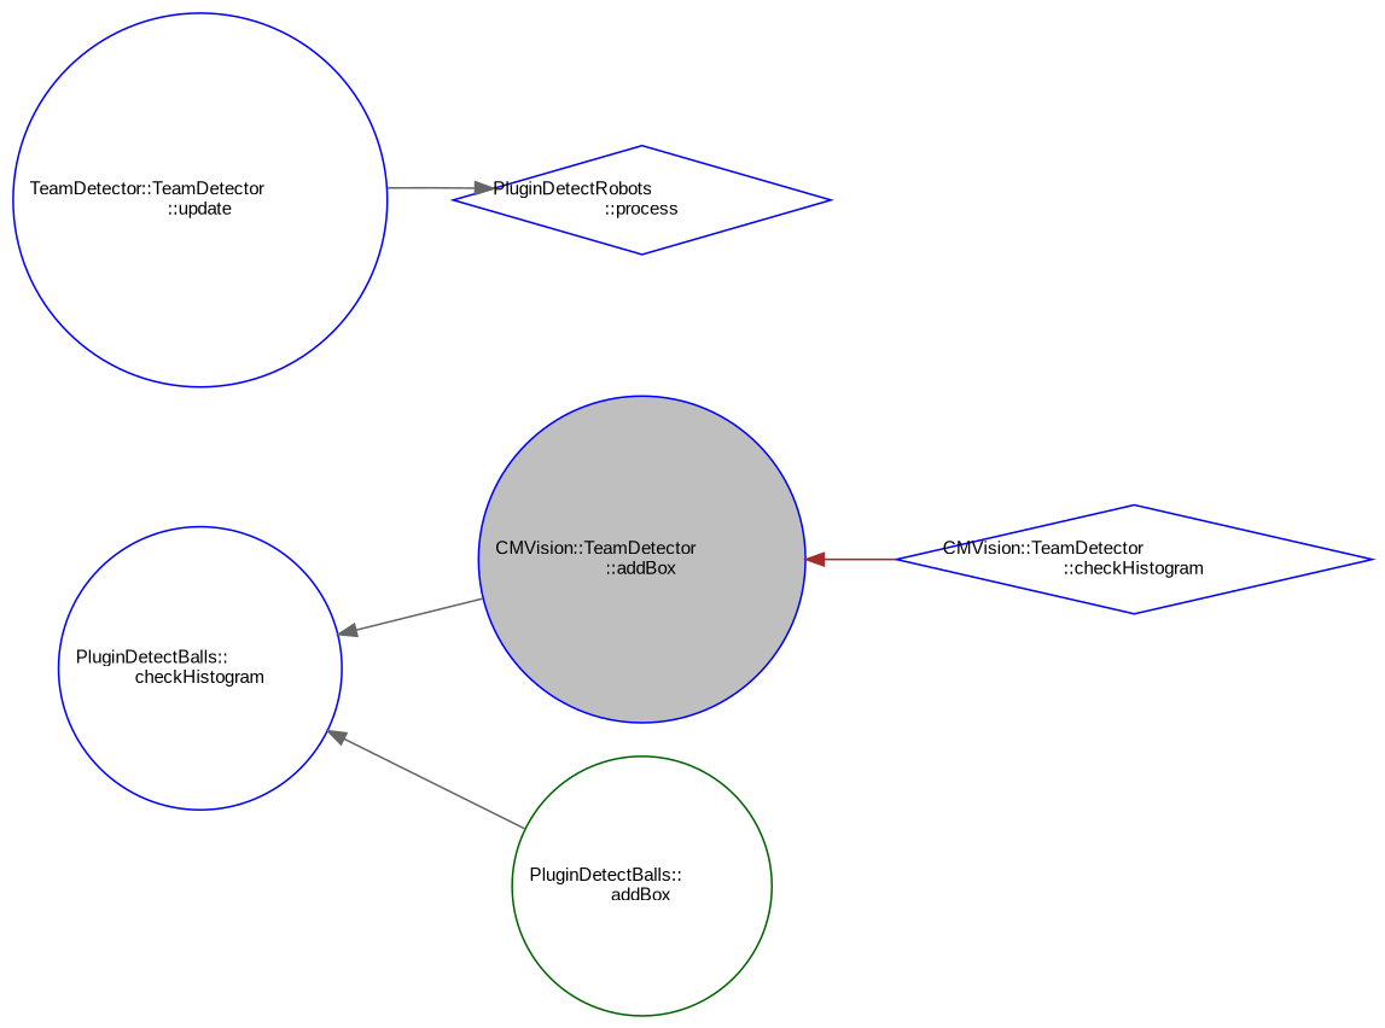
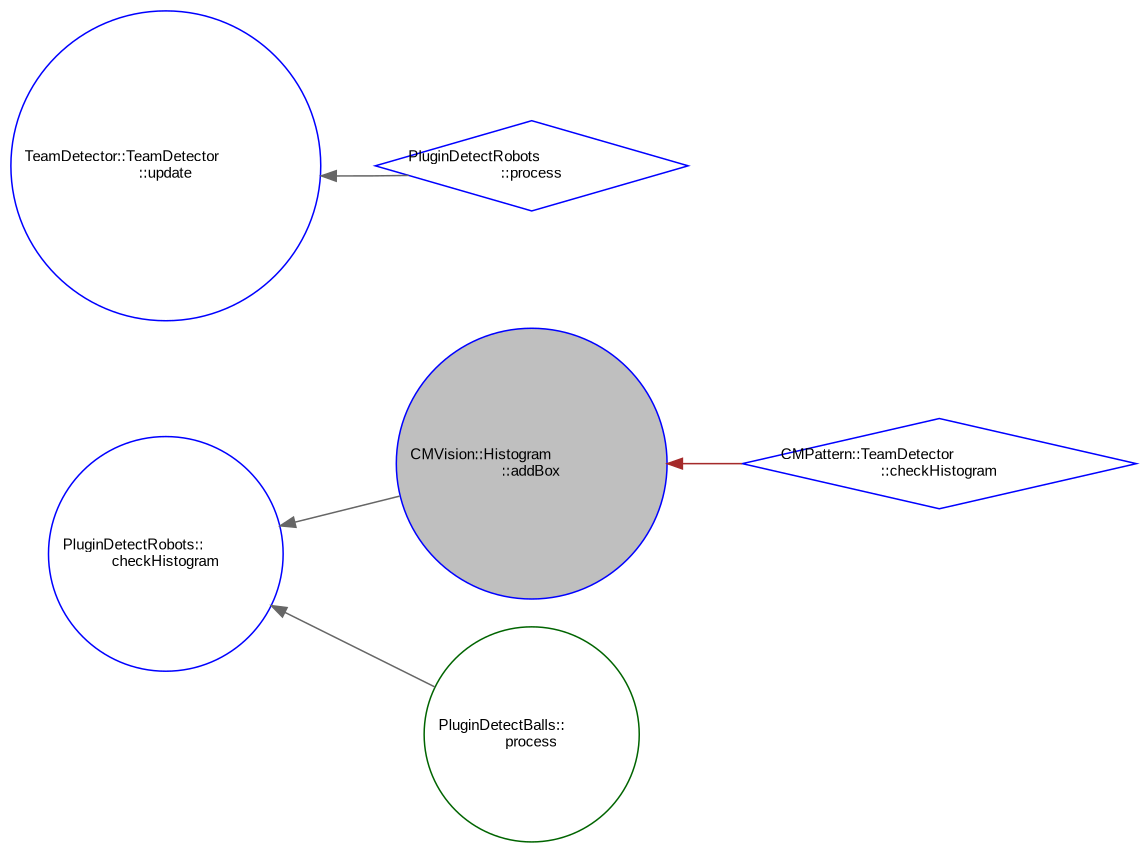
  digraph {
    fontname="Liberation Sans"
    rankdir=LR
    node [color=blue fillcolor=white fontname="Liberation Sans" fontsize=10 shape=circle style=filled]
    edge [color=gray40 dir=back fontname="Liberation Sans" fontsize=10 labelfontname=Helvetica labelfontsize=10 style=solid]
-   n1 [fillcolor=grey75 fontcolor=black height=0.2 label="CMVision::TeamDetector\l::addBox" width=0.4]
-   n2 [height=0.2 label="CMVision::TeamDetector\l::checkHistogram" shape=diamond width=0.4]
-   n3 [height=0.2 label="PluginDetectBalls::\lcheckHistogram" width=0.4]
-   n4 [color=darkgreen height=0.2 label="PluginDetectBalls::\laddBox" width=0.4]
+   n1 [fillcolor=grey75 fontcolor=black height=0.2 label="CMVision::Histogram\l::addBox" width=0.4]
+   n2 [height=0.2 label="CMPattern::TeamDetector\l::checkHistogram" shape=diamond width=0.4]
+   n3 [height=0.2 label="PluginDetectRobots::\lcheckHistogram" width=0.4]
+   n4 [color=darkgreen height=0.2 label="PluginDetectBalls::\lprocess" width=0.4]
    n5 [height=0.2 label="TeamDetector::TeamDetector\l::update" width=0.4]
    n6 [height=0.2 label="PluginDetectRobots\l::process" shape=diamond width=0.4]
    n1 -> n2 [color=brown]
    n3 -> n1
    n3 -> n4
-   n6 -> n5
+   n5 -> n6
  }
